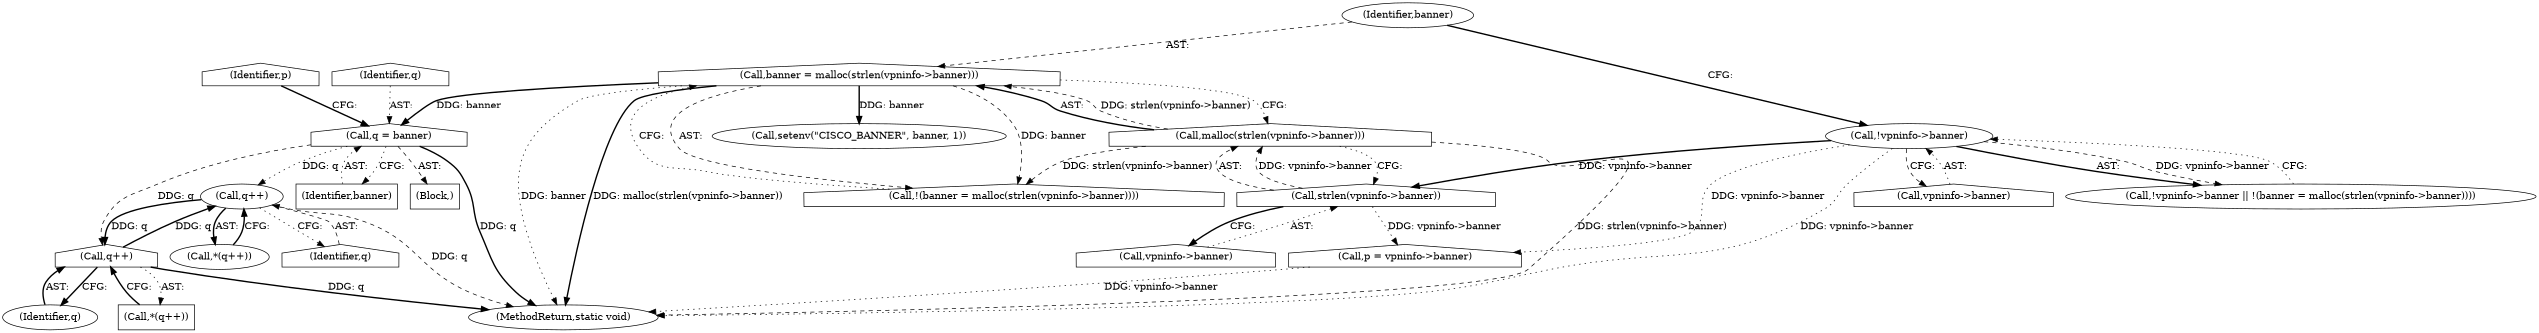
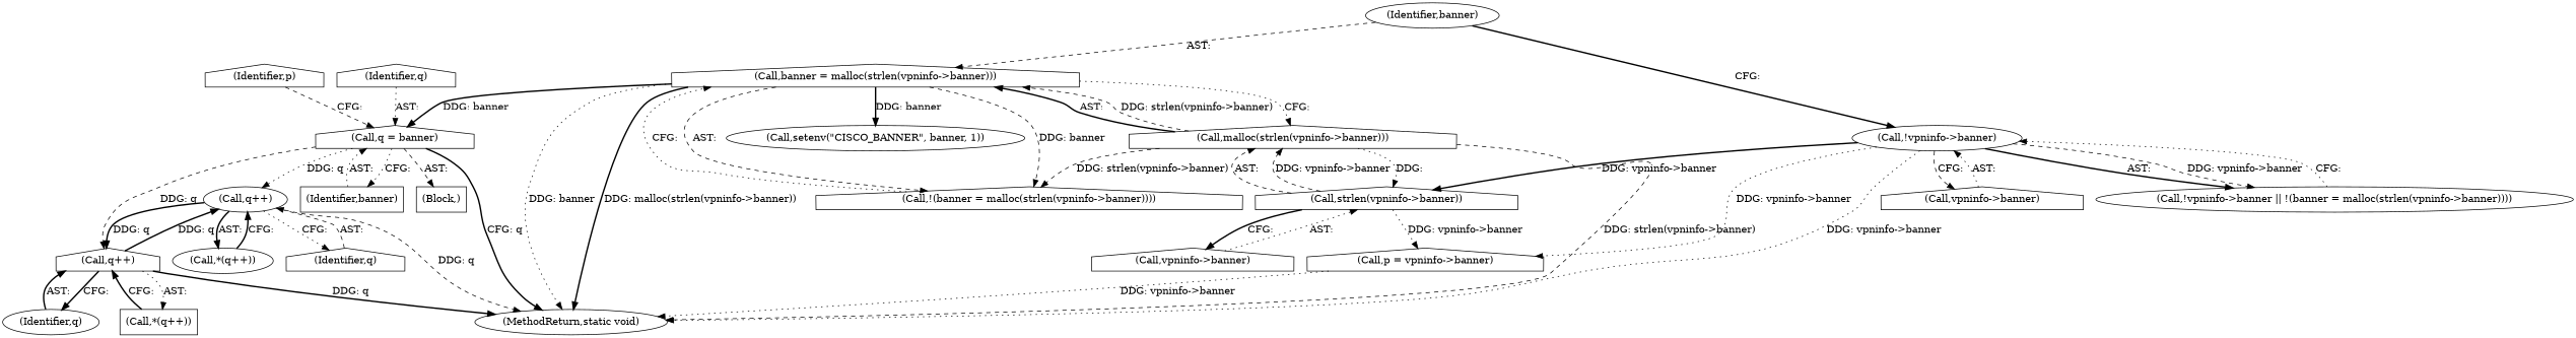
  digraph {
    node [shape=house]
    edge [style=bold]
    n1 [label="(Call,q = banner)"]
    n2 [label="(Call,q++)" shape=ellipse]
    n3 [label="(Call,q++)"]
    n4 [label="(MethodReturn,static void)" shape=ellipse]
    n5 [label="(Identifier,banner)" shape=box]
    n6 [label="(Block,)" shape=box]
    n7 [label="(Call,*(q++))" shape=ellipse]
    n8 [label="(Identifier,q)"]
    n9 [label="(Identifier,q)" shape=ellipse]
    n10 [label="(Call,*(q++))" shape=box]
    n11 [label="(Call,banner = malloc(strlen(vpninfo->banner)))"]
    n12 [label="(Call,malloc(strlen(vpninfo->banner)))"]
    n13 [label="(Call,setenv(\"CISCO_BANNER\", banner, 1))" shape=ellipse]
    n14 [label="(Call,!(banner = malloc(strlen(vpninfo->banner))))"]
    n15 [label="(Call,strlen(vpninfo->banner))"]
    n16 [label="(Call,vpninfo->banner)"]
    n17 [label="(Call,p = vpninfo->banner)"]
    n18 [label="(Call,!vpninfo->banner)" shape=ellipse]
    n19 [label="(Call,vpninfo->banner)"]
    n20 [label="(Call,!vpninfo->banner || !(banner = malloc(strlen(vpninfo->banner))))" shape=ellipse]
    n21 [label="(Identifier,q)"]
    n22 [label="(Identifier,p)"]
    n23 [label="(Identifier,banner)" shape=ellipse]
    n1 -> n2 [label="DDG: q" style=dotted]
    n1 -> n3 [label="DDG: q" style=dashed]
-   n1 -> n4 [label="DDG: q"]
+   n1 -> n4 [label="CFG: q"]
    n1 -> n5 [label="CFG: " style=dotted]
    n1 -> n6 [label="AST: " style=dashed]
    n2 -> n3 [label="DDG: q"]
    n2 -> n4 [label="DDG: q" style=dashed]
    n2 -> n7 [label="AST: "]
    n2 -> n8 [label="CFG: " style=dotted]
    n3 -> n2 [label="DDG: q"]
    n3 -> n4 [label="DDG: q"]
    n3 -> n9 [label="CFG: "]
    n3 -> n10 [label="AST: " style=dotted]
    n5 -> n1 [label="AST: " style=dotted]
    n7 -> n2 [label="CFG: "]
    n8 -> n2 [label="AST: " style=dashed]
    n9 -> n3 [label="AST: "]
    n10 -> n3 [label="CFG: "]
    n11 -> n1 [label="DDG: banner"]
    n11 -> n4 [label="DDG: banner" style=dotted]
    n11 -> n4 [label="DDG: malloc(strlen(vpninfo->banner))"]
    n11 -> n12 [label="CFG: " style=dotted]
    n11 -> n13 [label="DDG: banner"]
    n11 -> n14 [label="AST: " style=dashed]
    n11 -> n14 [label="DDG: banner" style=dashed]
    n12 -> n4 [label="DDG: strlen(vpninfo->banner)" style=dashed]
    n12 -> n11 [label="AST: "]
    n12 -> n11 [label="DDG: strlen(vpninfo->banner)" style=dashed]
    n12 -> n14 [label="DDG: strlen(vpninfo->banner)" style=dashed]
-   n12 -> n15 [label="CFG: " style=dotted]
+   n12 -> n15 [label="DDG: " style=dotted]
    n14 -> n11 [label="CFG: " style=dotted]
    n15 -> n12 [label="AST: " style=dashed]
    n15 -> n12 [label="DDG: vpninfo->banner" style=dashed]
    n15 -> n16 [label="CFG: "]
    n15 -> n17 [label="DDG: vpninfo->banner" style=dotted]
    n16 -> n15 [label="AST: " style=dotted]
    n17 -> n4 [label="DDG: vpninfo->banner" style=dotted]
    n18 -> n4 [label="DDG: vpninfo->banner" style=dotted]
    n18 -> n15 [label="DDG: vpninfo->banner"]
    n18 -> n17 [label="DDG: vpninfo->banner" style=dotted]
    n18 -> n19 [label="CFG: " style=dashed]
    n18 -> n20 [label="AST: "]
    n18 -> n20 [label="DDG: vpninfo->banner" style=dashed]
    n19 -> n18 [label="AST: " style=dotted]
    n20 -> n18 [label="CFG: " style=dotted]
    n21 -> n1 [label="AST: " style=dotted]
-   n22 -> n1 [label="CFG: "]
+   n22 -> n1 [label="CFG: " style=dashed]
    n23 -> n11 [label="AST: " style=dashed]
    n23 -> n18 [label="CFG: "]
  }
